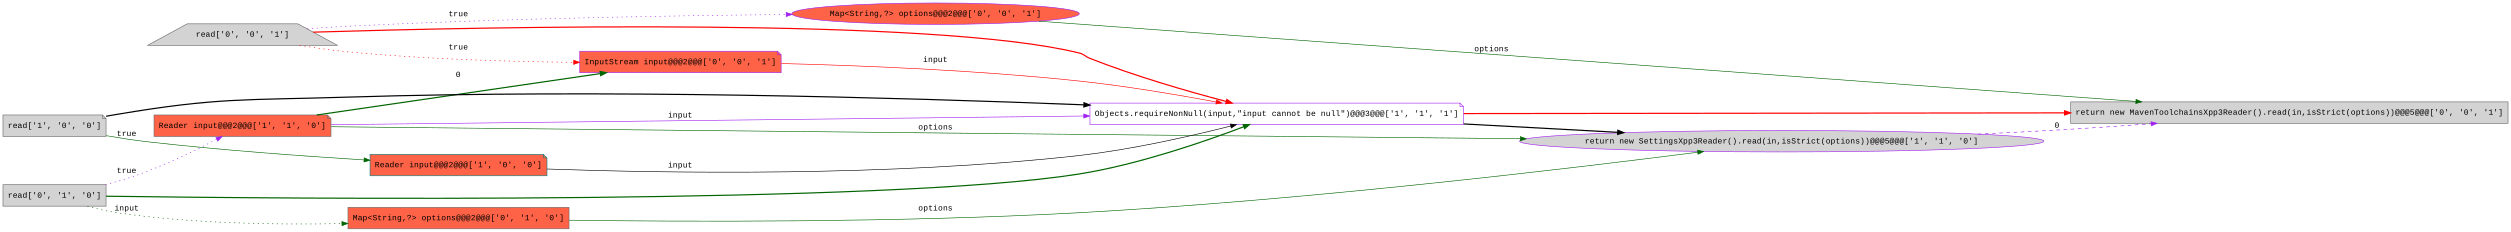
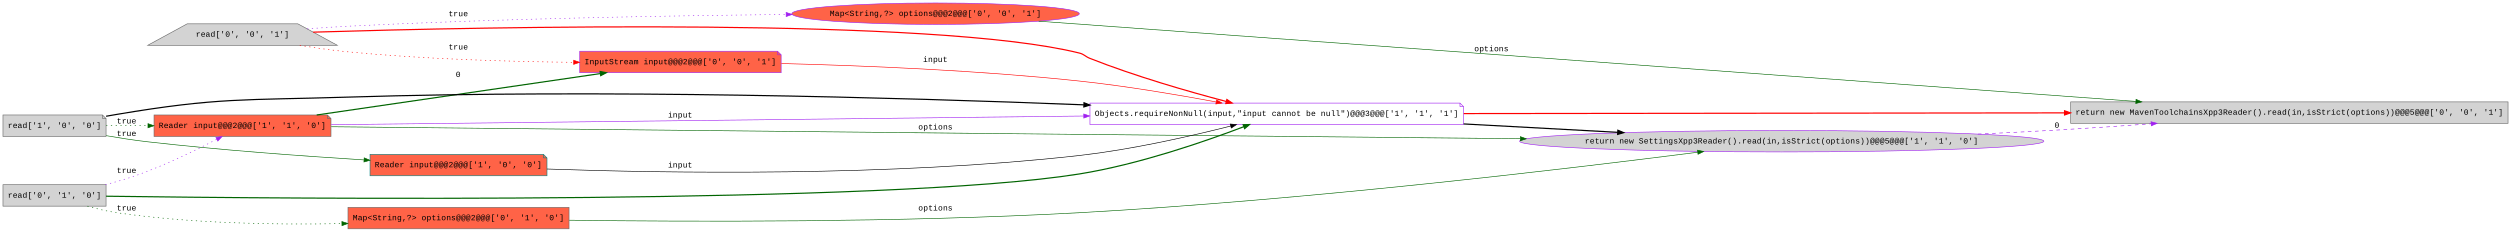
  digraph {
    fontname="Liberation Mono"
    rankdir=LR
    node [color=gray40 fillcolor=tomato fontname="Liberation Mono" shape=note style=filled]
    edge [color=darkgreen fontname="Liberation Mono" style=solid]
    n1 [label="Reader input@@@2@@@['1', '1', '0']"]
    n2 [color=purple label="InputStream input@@@2@@@['0', '0', '1']"]
    n3 [color=purple fillcolor=lightgray label="return new SettingsXpp3Reader().read(in,isStrict(options))@@@5@@@['1', '1', '0']" shape=ellipse]
    n4 [color=purple fillcolor=white label="Objects.requireNonNull(input,\"input cannot be null\")@@@3@@@['1', '1', '1']"]
    n5 [fillcolor=lightgray label="return new MavenToolchainsXpp3Reader().read(in,isStrict(options))@@@5@@@['0', '0', '1']" shape=box]
    n6 [color=teal label="Reader input@@@2@@@['1', '0', '0']"]
    n7 [fillcolor=lightgray label="read['1', '0', '0']"]
    n8 [fillcolor=lightgray label="read['0', '0', '1']" shape=trapezium]
    n9 [color=purple label="Map<String,?> options@@@2@@@['0', '0', '1']" shape=ellipse]
    n10 [label="Map<String,?> options@@@2@@@['0', '1', '0']" shape=box]
    n11 [fillcolor=lightgray label="read['0', '1', '0']" shape=box]
    n1 -> n2 [label=0 style=bold]
    n1 -> n3 [label=options]
    n1 -> n4 [color=purple label=input]
    n2 -> n4 [color=red label=input]
    n3 -> n5 [color=purple label=0 style=dashed]
    n4 -> n3 [color=black style=bold]
    n4 -> n5 [color=red style=bold]
    n6 -> n4 [color=black label=input]
+   n7 -> n1 [label=true style=dotted]
    n7 -> n4 [color=black style=bold]
    n7 -> n6 [label=true]
    n8 -> n2 [color=red label=true style=dotted]
    n8 -> n4 [color=red style=bold]
    n8 -> n9 [color=purple label=true style=dotted]
    n9 -> n5 [label=options]
    n10 -> n3 [label=options]
    n11 -> n1 [color=purple label=true style=dotted]
    n11 -> n4 [style=bold]
-   n11 -> n10 [label=input style=dotted]
+   n11 -> n10 [label=true style=dotted]
  }
